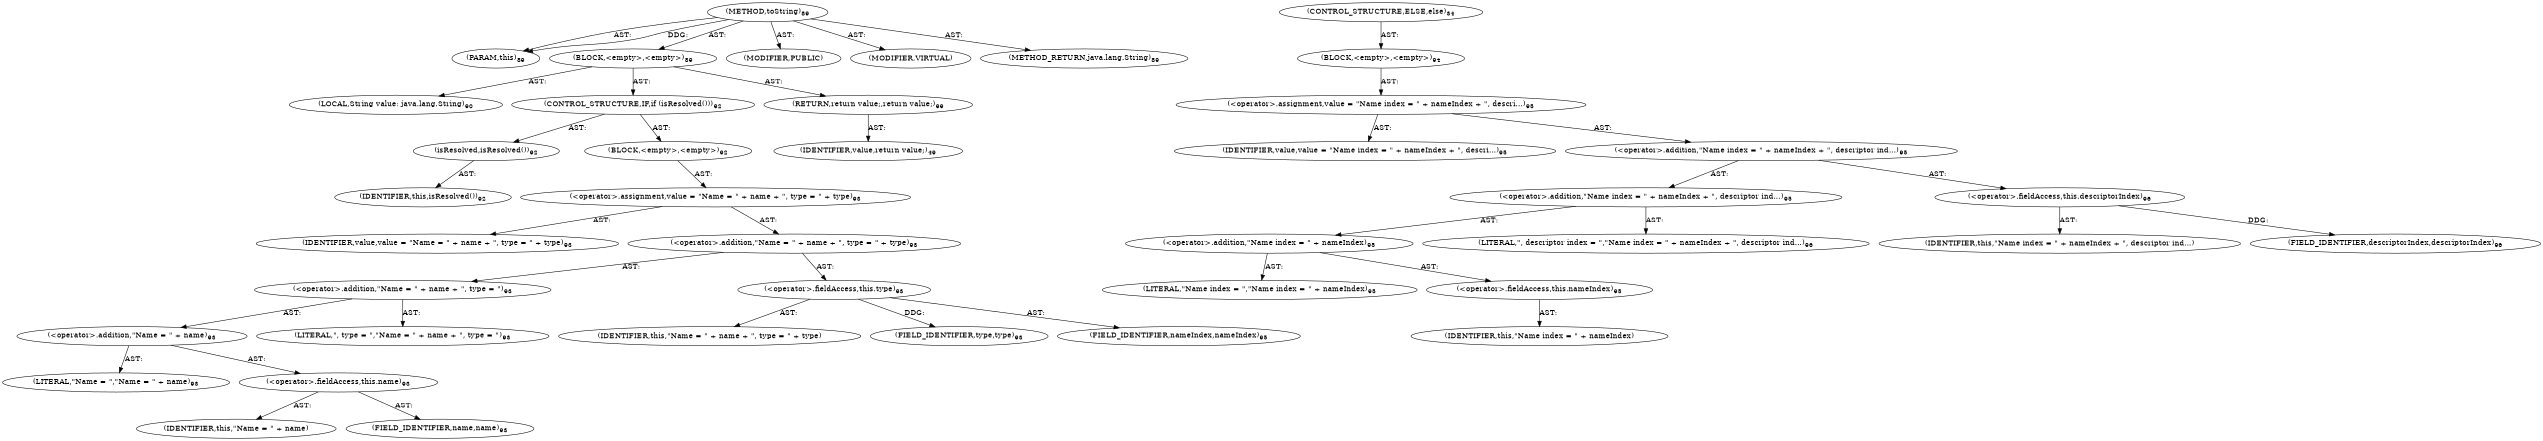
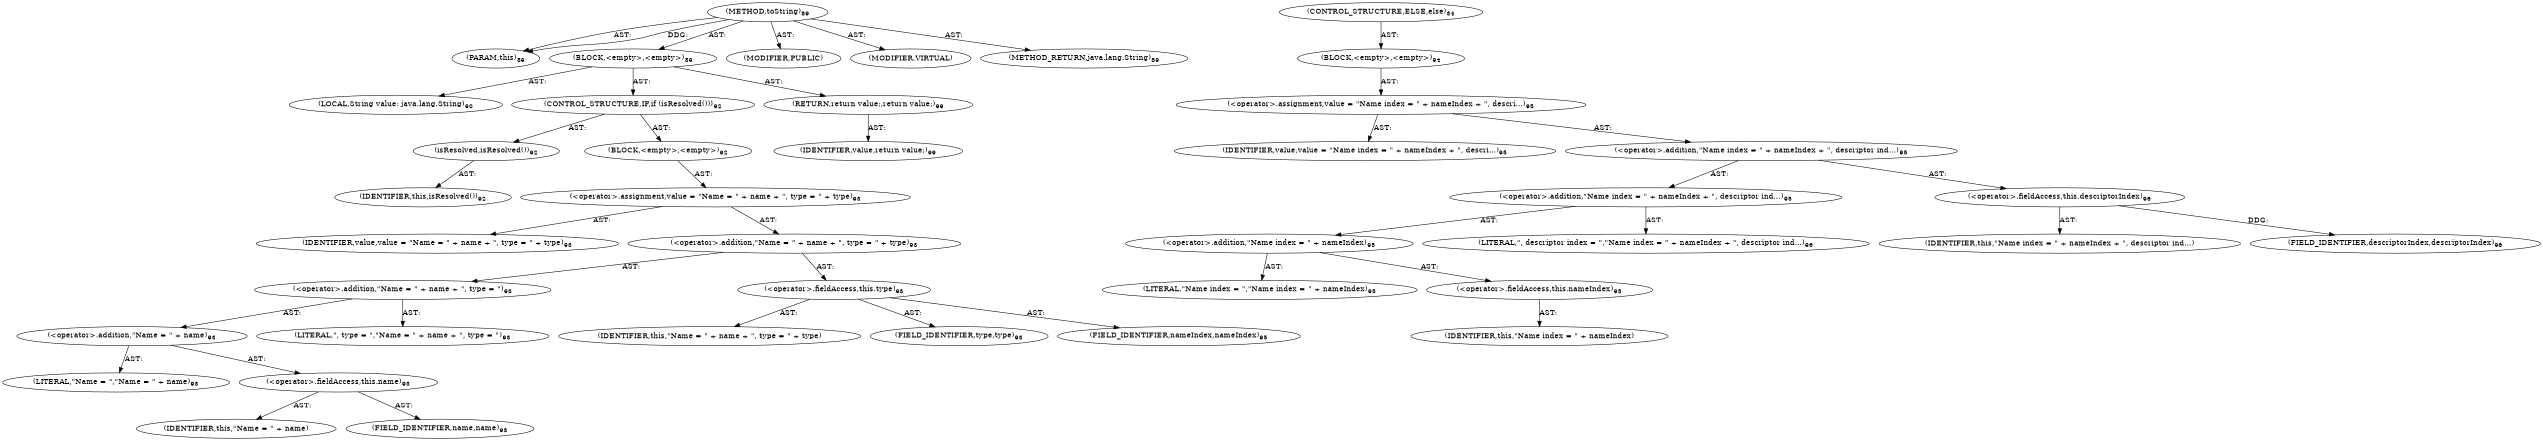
  digraph {
    n1 [label=<(METHOD,toString)<SUB>89</SUB>>]
    n2 [label=<(PARAM,this)<SUB>89</SUB>>]
    n3 [label=<(BLOCK,&lt;empty&gt;,&lt;empty&gt;)<SUB>89</SUB>>]
    n4 [label=<(MODIFIER,PUBLIC)>]
    n5 [label=<(MODIFIER,VIRTUAL)>]
    n6 [label=<(METHOD_RETURN,java.lang.String)<SUB>89</SUB>>]
    n7 [label=<(LOCAL,String value: java.lang.String)<SUB>90</SUB>>]
    n8 [label=<(CONTROL_STRUCTURE,IF,if (isResolved()))<SUB>92</SUB>>]
    n9 [label=<(RETURN,return value;,return value;)<SUB>99</SUB>>]
    n10 [label=<(isResolved,isResolved())<SUB>92</SUB>>]
    n11 [label=<(BLOCK,&lt;empty&gt;,&lt;empty&gt;)<SUB>92</SUB>>]
-   n12 [label=<(IDENTIFIER,value,return value;)<SUB>49</SUB>>]
+   n12 [label=<(IDENTIFIER,value,return value;)<SUB>99</SUB>>]
    n13 [label=<(IDENTIFIER,this,isResolved())<SUB>92</SUB>>]
    n14 [label=<(&lt;operator&gt;.assignment,value = &quot;Name = &quot; + name + &quot;, type = &quot; + type)<SUB>93</SUB>>]
    n15 [label=<(CONTROL_STRUCTURE,ELSE,else)<SUB>34</SUB>>]
    n16 [label=<(BLOCK,&lt;empty&gt;,&lt;empty&gt;)<SUB>94</SUB>>]
    n17 [label=<(IDENTIFIER,value,value = &quot;Name = &quot; + name + &quot;, type = &quot; + type)<SUB>93</SUB>>]
    n18 [label=<(&lt;operator&gt;.addition,&quot;Name = &quot; + name + &quot;, type = &quot; + type)<SUB>93</SUB>>]
    n19 [label=<(&lt;operator&gt;.addition,&quot;Name = &quot; + name + &quot;, type = &quot;)<SUB>93</SUB>>]
    n20 [label=<(&lt;operator&gt;.fieldAccess,this.type)<SUB>93</SUB>>]
    n21 [label=<(&lt;operator&gt;.addition,&quot;Name = &quot; + name)<SUB>93</SUB>>]
    n22 [label=<(LITERAL,&quot;, type = &quot;,&quot;Name = &quot; + name + &quot;, type = &quot;)<SUB>93</SUB>>]
    n23 [label=<(IDENTIFIER,this,&quot;Name = &quot; + name + &quot;, type = &quot; + type)>]
    n24 [label=<(FIELD_IDENTIFIER,type,type)<SUB>93</SUB>>]
    n25 [label=<(FIELD_IDENTIFIER,nameIndex,nameIndex)<SUB>95</SUB>>]
    n26 [label=<(LITERAL,&quot;Name = &quot;,&quot;Name = &quot; + name)<SUB>93</SUB>>]
    n27 [label=<(&lt;operator&gt;.fieldAccess,this.name)<SUB>93</SUB>>]
    n28 [label=<(IDENTIFIER,this,&quot;Name = &quot; + name)>]
    n29 [label=<(FIELD_IDENTIFIER,name,name)<SUB>93</SUB>>]
    n30 [label=<(&lt;operator&gt;.assignment,value = &quot;Name index = &quot; + nameIndex + &quot;, descri...)<SUB>95</SUB>>]
    n31 [label=<(IDENTIFIER,value,value = &quot;Name index = &quot; + nameIndex + &quot;, descri...)<SUB>95</SUB>>]
    n32 [label=<(&lt;operator&gt;.addition,&quot;Name index = &quot; + nameIndex + &quot;, descriptor ind...)<SUB>95</SUB>>]
    n33 [label=<(&lt;operator&gt;.addition,&quot;Name index = &quot; + nameIndex + &quot;, descriptor ind...)<SUB>95</SUB>>]
    n34 [label=<(&lt;operator&gt;.fieldAccess,this.descriptorIndex)<SUB>96</SUB>>]
    n35 [label=<(&lt;operator&gt;.addition,&quot;Name index = &quot; + nameIndex)<SUB>95</SUB>>]
    n36 [label=<(LITERAL,&quot;, descriptor index = &quot;,&quot;Name index = &quot; + nameIndex + &quot;, descriptor ind...)<SUB>96</SUB>>]
    n37 [label=<(IDENTIFIER,this,&quot;Name index = &quot; + nameIndex + &quot;, descriptor ind...)>]
    n38 [label=<(FIELD_IDENTIFIER,descriptorIndex,descriptorIndex)<SUB>96</SUB>>]
    n39 [label=<(LITERAL,&quot;Name index = &quot;,&quot;Name index = &quot; + nameIndex)<SUB>95</SUB>>]
    n40 [label=<(&lt;operator&gt;.fieldAccess,this.nameIndex)<SUB>95</SUB>>]
    n41 [label=<(IDENTIFIER,this,&quot;Name index = &quot; + nameIndex)>]
    n1 -> n2 [label="AST: "]
    n1 -> n2 [label="DDG: "]
    n1 -> n3 [label="AST: "]
    n1 -> n4 [label="AST: "]
    n1 -> n5 [label="AST: "]
    n1 -> n6 [label="AST: "]
    n3 -> n7 [label="AST: "]
    n3 -> n8 [label="AST: "]
    n3 -> n9 [label="AST: "]
    n8 -> n10 [label="AST: "]
    n8 -> n11 [label="AST: "]
    n9 -> n12 [label="AST: "]
    n10 -> n13 [label="AST: "]
    n11 -> n14 [label="AST: "]
    n14 -> n17 [label="AST: "]
    n14 -> n18 [label="AST: "]
    n15 -> n16 [label="AST: "]
    n16 -> n30 [label="AST: "]
    n18 -> n19 [label="AST: "]
    n18 -> n20 [label="AST: "]
    n19 -> n21 [label="AST: "]
    n19 -> n22 [label="AST: "]
    n20 -> n23 [label="AST: "]
-   n20 -> n24 [label="DDG: "]
+   n20 -> n24 [label="AST: "]
    n20 -> n25 [label="AST: "]
    n21 -> n26 [label="AST: "]
    n21 -> n27 [label="AST: "]
    n27 -> n28 [label="AST: "]
    n27 -> n29 [label="AST: "]
    n30 -> n31 [label="AST: "]
    n30 -> n32 [label="AST: "]
    n32 -> n33 [label="AST: "]
    n32 -> n34 [label="AST: "]
    n33 -> n35 [label="AST: "]
    n33 -> n36 [label="AST: "]
    n34 -> n37 [label="AST: "]
    n34 -> n38 [label="DDG: "]
    n35 -> n39 [label="AST: "]
    n35 -> n40 [label="AST: "]
    n40 -> n41 [label="AST: "]
  }
